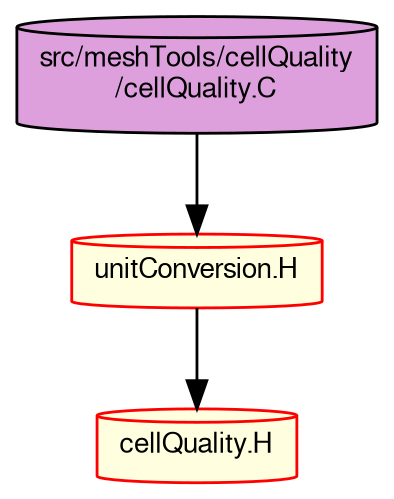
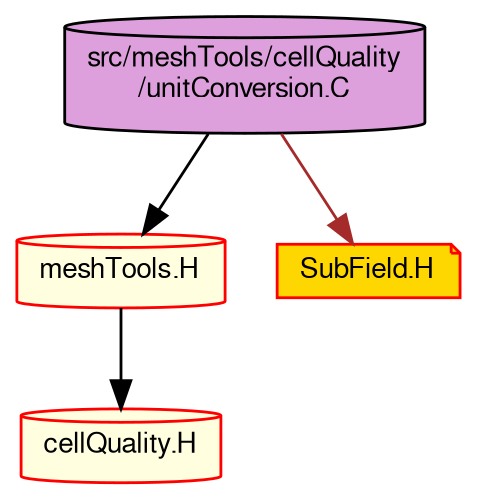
  digraph {
    node [color=red fillcolor=lightyellow fontname=FreeSans fontsize=10 shape=cylinder style=filled]
    edge [color=black fontname=FreeSans fontsize=10 labelfontname=FreeSans labelfontsize=10 style=solid]
-   n1 [color=black fillcolor=plum fontcolor=black height=0.2 label="src/meshTools/cellQuality\l/cellQuality.C" width=0.4]
-   n2 [height=0.2 label="unitConversion.H" width=0.4]
+   n1 [color=black fillcolor=plum fontcolor=black height=0.2 label="src/meshTools/cellQuality\l/unitConversion.C" width=0.4]
+   n2 [height=0.2 label="meshTools.H" width=0.4]
+   n3 [fillcolor=gold height=0.2 label="SubField.H" shape=note width=0.4]
    n4 [height=0.2 label="cellQuality.H" width=0.4]
    n1 -> n2
+   n1 -> n3 [color=brown]
    n2 -> n4
  }
